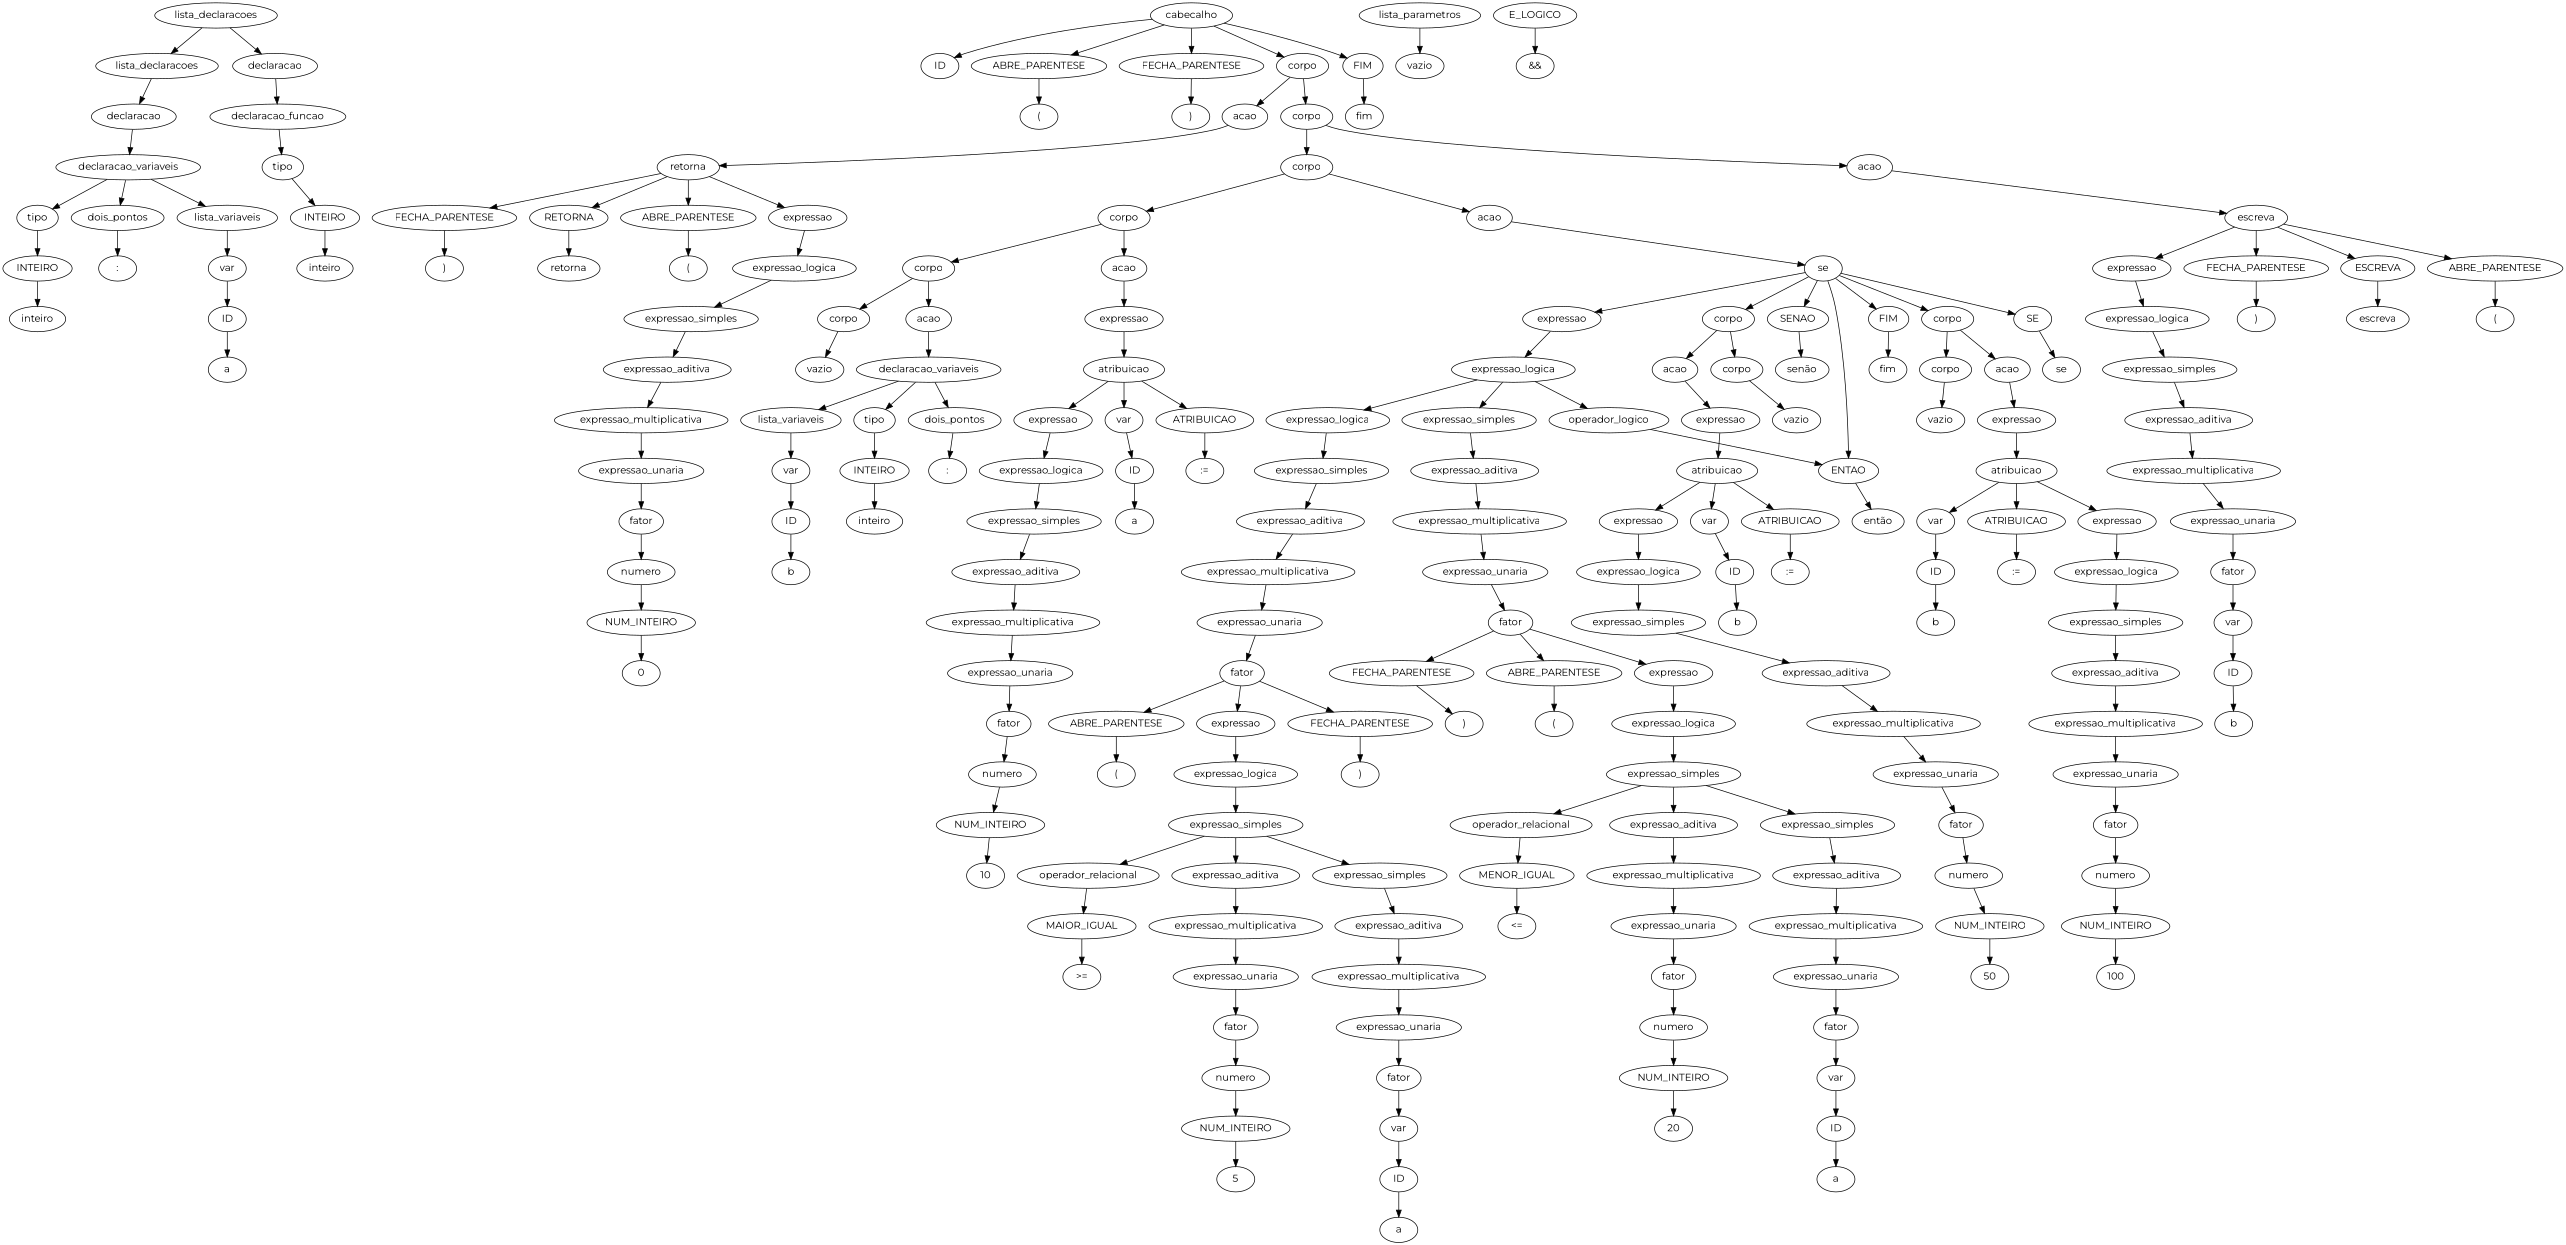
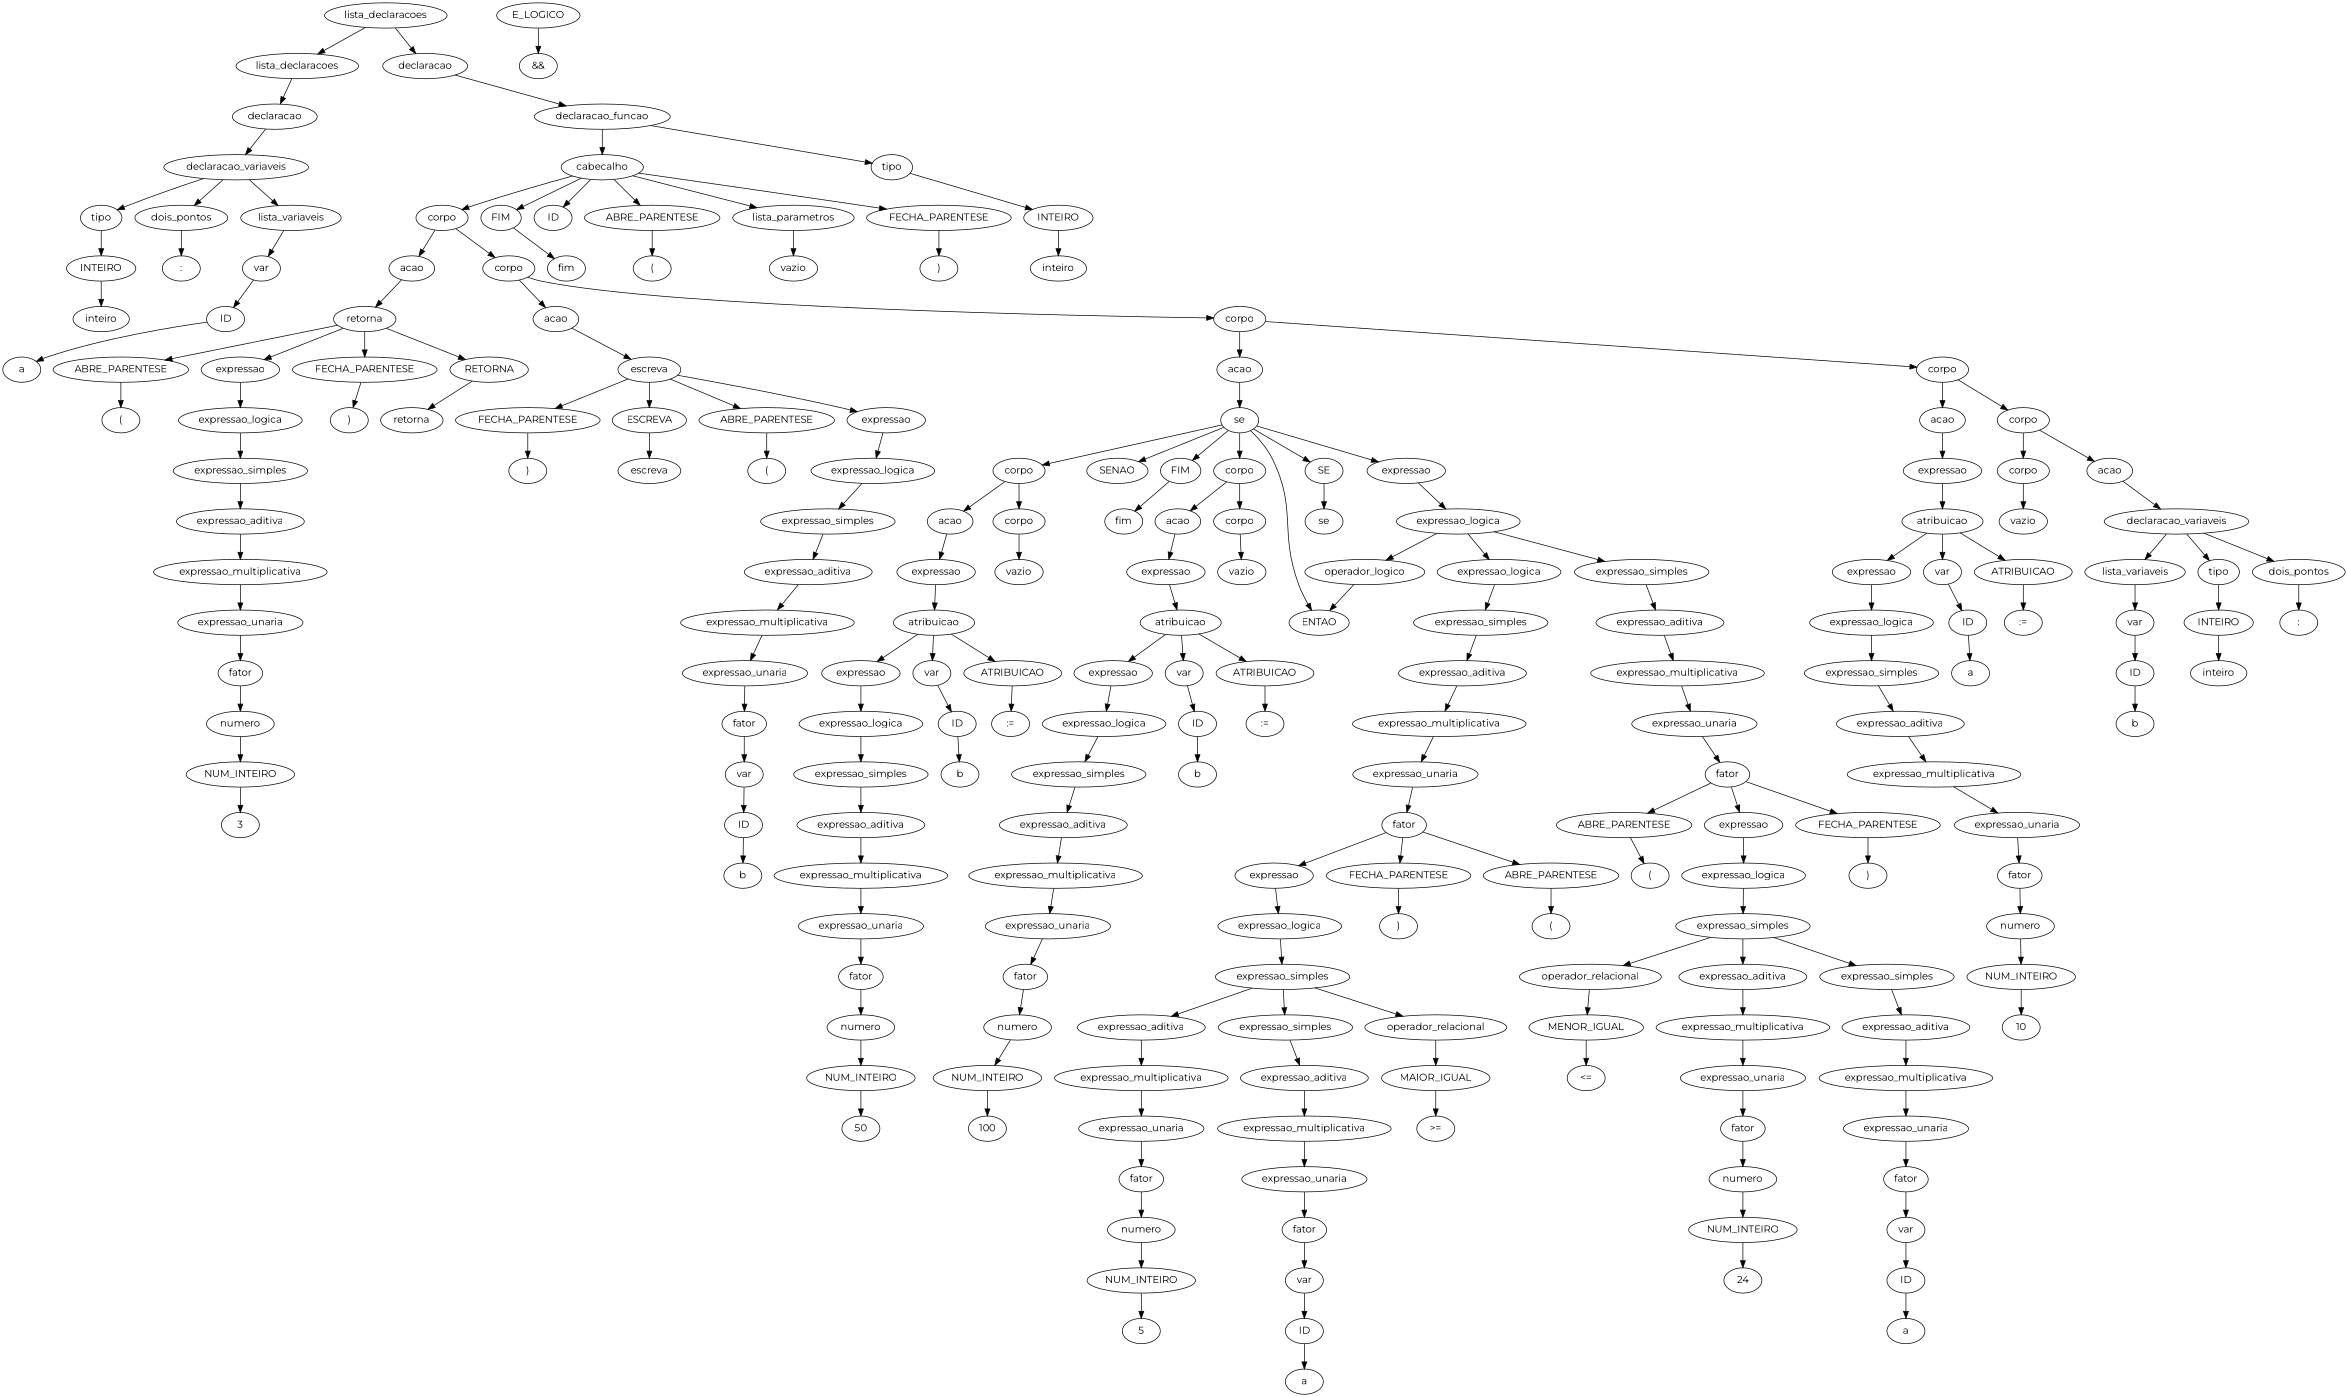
  digraph {
    fontname=Montserrat
    node [fontname=Montserrat]
    edge [fontname=Montserrat]
    n1 [label=lista_declaracoes]
    n2 [label=lista_declaracoes]
    n3 [label=declaracao]
    n4 [label=declaracao]
    n5 [label=declaracao_funcao]
    n6 [label=declaracao_variaveis]
    n7 [label=tipo]
    n8 [label=dois_pontos]
    n9 [label=lista_variaveis]
    n10 [label=INTEIRO]
    n11 [label=":"]
    n12 [label=var]
    n13 [label=inteiro]
    n14 [label=ID]
    n15 [label=a]
    n16 [label=tipo]
    n17 [label=cabecalho]
    n18 [label=INTEIRO]
    n19 [label=ID]
    n20 [label=ABRE_PARENTESE]
    n21 [label=lista_parametros]
    n22 [label=FECHA_PARENTESE]
    n23 [label=corpo]
    n24 [label=FIM]
    n25 [label=inteiro]
    n26 [label="("]
    n27 [label=vazio]
    n28 [label=")"]
    n29 [label=corpo]
    n30 [label=acao]
    n31 [label=fim]
    n32 [label=corpo]
    n33 [label=acao]
    n34 [label=retorna]
    n35 [label=corpo]
    n36 [label=acao]
    n37 [label=escreva]
    n38 [label=corpo]
    n39 [label=acao]
    n40 [label=se]
    n41 [label=corpo]
    n42 [label=acao]
    n43 [label=expressao]
    n44 [label=vazio]
    n45 [label=declaracao_variaveis]
    n46 [label=tipo]
    n47 [label=dois_pontos]
    n48 [label=lista_variaveis]
    n49 [label=INTEIRO]
    n50 [label=":"]
    n51 [label=var]
    n52 [label=inteiro]
    n53 [label=ID]
    n54 [label=b]
    n55 [label=atribuicao]
    n56 [label=var]
    n57 [label=ATRIBUICAO]
    n58 [label=expressao]
    n59 [label=ID]
    n60 [label=":="]
    n61 [label=expressao_logica]
    n62 [label=a]
    n63 [label=expressao_simples]
    n64 [label=expressao_aditiva]
    n65 [label=expressao_multiplicativa]
    n66 [label=expressao_unaria]
    n67 [label=fator]
    n68 [label=numero]
    n69 [label=NUM_INTEIRO]
    n70 [label=10]
    n71 [label=SE]
    n72 [label=expressao]
    n73 [label=ENTAO]
    n74 [label=corpo]
    n75 [label=SENAO]
    n76 [label=corpo]
    n77 [label=FIM]
    n78 [label=se]
    n79 [label=expressao_logica]
-   n80 [label="então"]
    n81 [label=corpo]
    n82 [label=acao]
-   n83 [label="senão"]
    n84 [label=corpo]
    n85 [label=acao]
    n86 [label=fim]
    n87 [label=expressao_logica]
    n88 [label=operador_logico]
    n89 [label=expressao_simples]
    n90 [label=expressao_simples]
    n91 [label=expressao_aditiva]
    n92 [label=expressao_aditiva]
    n93 [label=expressao_multiplicativa]
    n94 [label=expressao_unaria]
    n95 [label=fator]
    n96 [label=ABRE_PARENTESE]
    n97 [label=expressao]
    n98 [label=FECHA_PARENTESE]
    n99 [label="("]
    n100 [label=expressao_logica]
    n101 [label=")"]
    n102 [label=expressao_simples]
    n103 [label=expressao_simples]
    n104 [label=operador_relacional]
    n105 [label=expressao_aditiva]
    n106 [label=expressao_aditiva]
    n107 [label=MAIOR_IGUAL]
    n108 [label=expressao_multiplicativa]
    n109 [label=expressao_multiplicativa]
    n110 [label=expressao_unaria]
    n111 [label=fator]
    n112 [label=var]
    n113 [label=ID]
    n114 [label=a]
    n115 [label=">="]
    n116 [label=expressao_unaria]
    n117 [label=fator]
    n118 [label=numero]
    n119 [label=NUM_INTEIRO]
    n120 [label=5]
    n121 [label=E_LOGICO]
    n122 [label="&&"]
    n123 [label=expressao_multiplicativa]
    n124 [label=expressao_unaria]
    n125 [label=fator]
    n126 [label=ABRE_PARENTESE]
    n127 [label=expressao]
    n128 [label=FECHA_PARENTESE]
    n129 [label="("]
    n130 [label=expressao_logica]
    n131 [label=")"]
    n132 [label=expressao_simples]
    n133 [label=expressao_simples]
    n134 [label=operador_relacional]
    n135 [label=expressao_aditiva]
    n136 [label=expressao_aditiva]
    n137 [label=MENOR_IGUAL]
    n138 [label=expressao_multiplicativa]
    n139 [label=expressao_multiplicativa]
    n140 [label=expressao_unaria]
    n141 [label=fator]
    n142 [label=var]
    n143 [label=ID]
    n144 [label=a]
    n145 [label="<="]
    n146 [label=expressao_unaria]
    n147 [label=fator]
    n148 [label=numero]
    n149 [label=NUM_INTEIRO]
-   n150 [label=20]
+   n150 [label=24]
    n151 [label=vazio]
    n152 [label=expressao]
    n153 [label=atribuicao]
    n154 [label=var]
    n155 [label=ATRIBUICAO]
    n156 [label=expressao]
    n157 [label=ID]
    n158 [label=":="]
    n159 [label=expressao_logica]
    n160 [label=b]
    n161 [label=expressao_simples]
    n162 [label=expressao_aditiva]
    n163 [label=expressao_multiplicativa]
    n164 [label=expressao_unaria]
    n165 [label=fator]
    n166 [label=numero]
    n167 [label=NUM_INTEIRO]
    n168 [label=50]
    n169 [label=vazio]
    n170 [label=expressao]
    n171 [label=atribuicao]
    n172 [label=var]
    n173 [label=ATRIBUICAO]
    n174 [label=expressao]
    n175 [label=ID]
    n176 [label=":="]
    n177 [label=expressao_logica]
    n178 [label=b]
    n179 [label=expressao_simples]
    n180 [label=expressao_aditiva]
    n181 [label=expressao_multiplicativa]
    n182 [label=expressao_unaria]
    n183 [label=fator]
    n184 [label=numero]
    n185 [label=NUM_INTEIRO]
    n186 [label=100]
    n187 [label=ESCREVA]
    n188 [label=ABRE_PARENTESE]
    n189 [label=expressao]
    n190 [label=FECHA_PARENTESE]
    n191 [label=escreva]
    n192 [label="("]
    n193 [label=expressao_logica]
    n194 [label=")"]
    n195 [label=expressao_simples]
    n196 [label=expressao_aditiva]
    n197 [label=expressao_multiplicativa]
    n198 [label=expressao_unaria]
    n199 [label=fator]
    n200 [label=var]
    n201 [label=ID]
    n202 [label=b]
    n203 [label=RETORNA]
    n204 [label=ABRE_PARENTESE]
    n205 [label=expressao]
    n206 [label=FECHA_PARENTESE]
    n207 [label=retorna]
    n208 [label="("]
    n209 [label=expressao_logica]
    n210 [label=")"]
    n211 [label=expressao_simples]
    n212 [label=expressao_aditiva]
    n213 [label=expressao_multiplicativa]
    n214 [label=expressao_unaria]
    n215 [label=fator]
    n216 [label=numero]
    n217 [label=NUM_INTEIRO]
-   n218 [label=0]
+   n218 [label=3]
    n1 -> n2
    n1 -> n3
    n2 -> n4
    n3 -> n5
    n4 -> n6
    n5 -> n16
+   n5 -> n17
    n6 -> n7
    n6 -> n8
    n6 -> n9
    n7 -> n10
    n8 -> n11
    n9 -> n12
    n10 -> n13
    n12 -> n14
    n14 -> n15
    n16 -> n18
    n17 -> n19
    n17 -> n20
+   n17 -> n21
    n17 -> n22
    n17 -> n23
    n17 -> n24
    n18 -> n25
    n20 -> n26
    n21 -> n27
    n22 -> n28
    n23 -> n29
    n23 -> n30
    n24 -> n31
    n29 -> n32
    n29 -> n33
    n30 -> n34
    n32 -> n35
    n32 -> n36
    n33 -> n37
    n34 -> n203
    n34 -> n204
    n34 -> n205
    n34 -> n206
    n35 -> n38
    n35 -> n39
    n36 -> n40
    n37 -> n187
    n37 -> n188
    n37 -> n189
    n37 -> n190
    n38 -> n41
    n38 -> n42
    n39 -> n43
    n40 -> n71
    n40 -> n72
    n40 -> n73
    n40 -> n74
    n40 -> n75
    n40 -> n76
    n40 -> n77
    n41 -> n44
    n42 -> n45
    n43 -> n55
    n45 -> n46
    n45 -> n47
    n45 -> n48
    n46 -> n49
    n47 -> n50
    n48 -> n51
    n49 -> n52
    n51 -> n53
    n53 -> n54
    n55 -> n56
    n55 -> n57
    n55 -> n58
    n56 -> n59
    n57 -> n60
    n58 -> n61
    n59 -> n62
    n61 -> n63
    n63 -> n64
    n64 -> n65
    n65 -> n66
    n66 -> n67
    n67 -> n68
    n68 -> n69
    n69 -> n70
    n71 -> n78
    n72 -> n79
-   n73 -> n80
    n74 -> n81
    n74 -> n82
-   n75 -> n83
    n76 -> n84
    n76 -> n85
    n77 -> n86
    n79 -> n87
    n79 -> n88
    n79 -> n89
    n81 -> n151
    n82 -> n152
    n84 -> n169
    n85 -> n170
    n87 -> n90
    n88 -> n73
    n89 -> n91
    n90 -> n92
    n91 -> n123
    n92 -> n93
    n93 -> n94
    n94 -> n95
    n95 -> n96
    n95 -> n97
    n95 -> n98
    n96 -> n99
    n97 -> n100
    n98 -> n101
    n100 -> n102
    n102 -> n103
    n102 -> n104
    n102 -> n105
    n103 -> n106
    n104 -> n107
    n105 -> n108
    n106 -> n109
    n107 -> n115
    n108 -> n116
    n109 -> n110
    n110 -> n111
    n111 -> n112
    n112 -> n113
    n113 -> n114
    n116 -> n117
    n117 -> n118
    n118 -> n119
    n119 -> n120
    n121 -> n122
    n123 -> n124
    n124 -> n125
    n125 -> n126
    n125 -> n127
    n125 -> n128
    n126 -> n129
    n127 -> n130
    n128 -> n131
    n130 -> n132
    n132 -> n133
    n132 -> n134
    n132 -> n135
    n133 -> n136
    n134 -> n137
    n135 -> n138
    n136 -> n139
    n137 -> n145
    n138 -> n146
    n139 -> n140
    n140 -> n141
    n141 -> n142
    n142 -> n143
    n143 -> n144
    n146 -> n147
    n147 -> n148
    n148 -> n149
    n149 -> n150
    n152 -> n153
    n153 -> n154
    n153 -> n155
    n153 -> n156
    n154 -> n157
    n155 -> n158
    n156 -> n159
    n157 -> n160
    n159 -> n161
    n161 -> n162
    n162 -> n163
    n163 -> n164
    n164 -> n165
    n165 -> n166
    n166 -> n167
    n167 -> n168
    n170 -> n171
    n171 -> n172
    n171 -> n173
    n171 -> n174
    n172 -> n175
    n173 -> n176
    n174 -> n177
    n175 -> n178
    n177 -> n179
    n179 -> n180
    n180 -> n181
    n181 -> n182
    n182 -> n183
    n183 -> n184
    n184 -> n185
    n185 -> n186
    n187 -> n191
    n188 -> n192
    n189 -> n193
    n190 -> n194
    n193 -> n195
    n195 -> n196
    n196 -> n197
    n197 -> n198
    n198 -> n199
    n199 -> n200
    n200 -> n201
    n201 -> n202
    n203 -> n207
    n204 -> n208
    n205 -> n209
    n206 -> n210
    n209 -> n211
    n211 -> n212
    n212 -> n213
    n213 -> n214
    n214 -> n215
    n215 -> n216
    n216 -> n217
    n217 -> n218
  }
